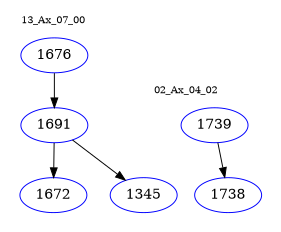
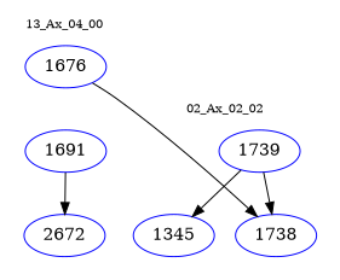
  digraph {
    node [color=blue]
    edge [color=black]
    n1 [label=1676]
-   n2 [label=1672]
+   n2 [label=2672]
    n3 [label=1691]
    n4 [label=1739]
    n5 [label=1738]
    n6 [label=1345]
    subgraph cluster_1 {
      color=white
      fontsize=10
-     label="13_Ax_07_00"
+     label="13_Ax_04_00"
      n1
      n2
      n3
    }
    subgraph cluster_2 {
      color=white
      fontsize=10
-     label="02_Ax_04_02"
+     label="02_Ax_02_02"
      n4
      n5
      n6
    }
-   n1 -> n3
+   n1 -> n5
    n3 -> n2
    n4 -> n5
-   n3 -> n6
+   n4 -> n6
  }
